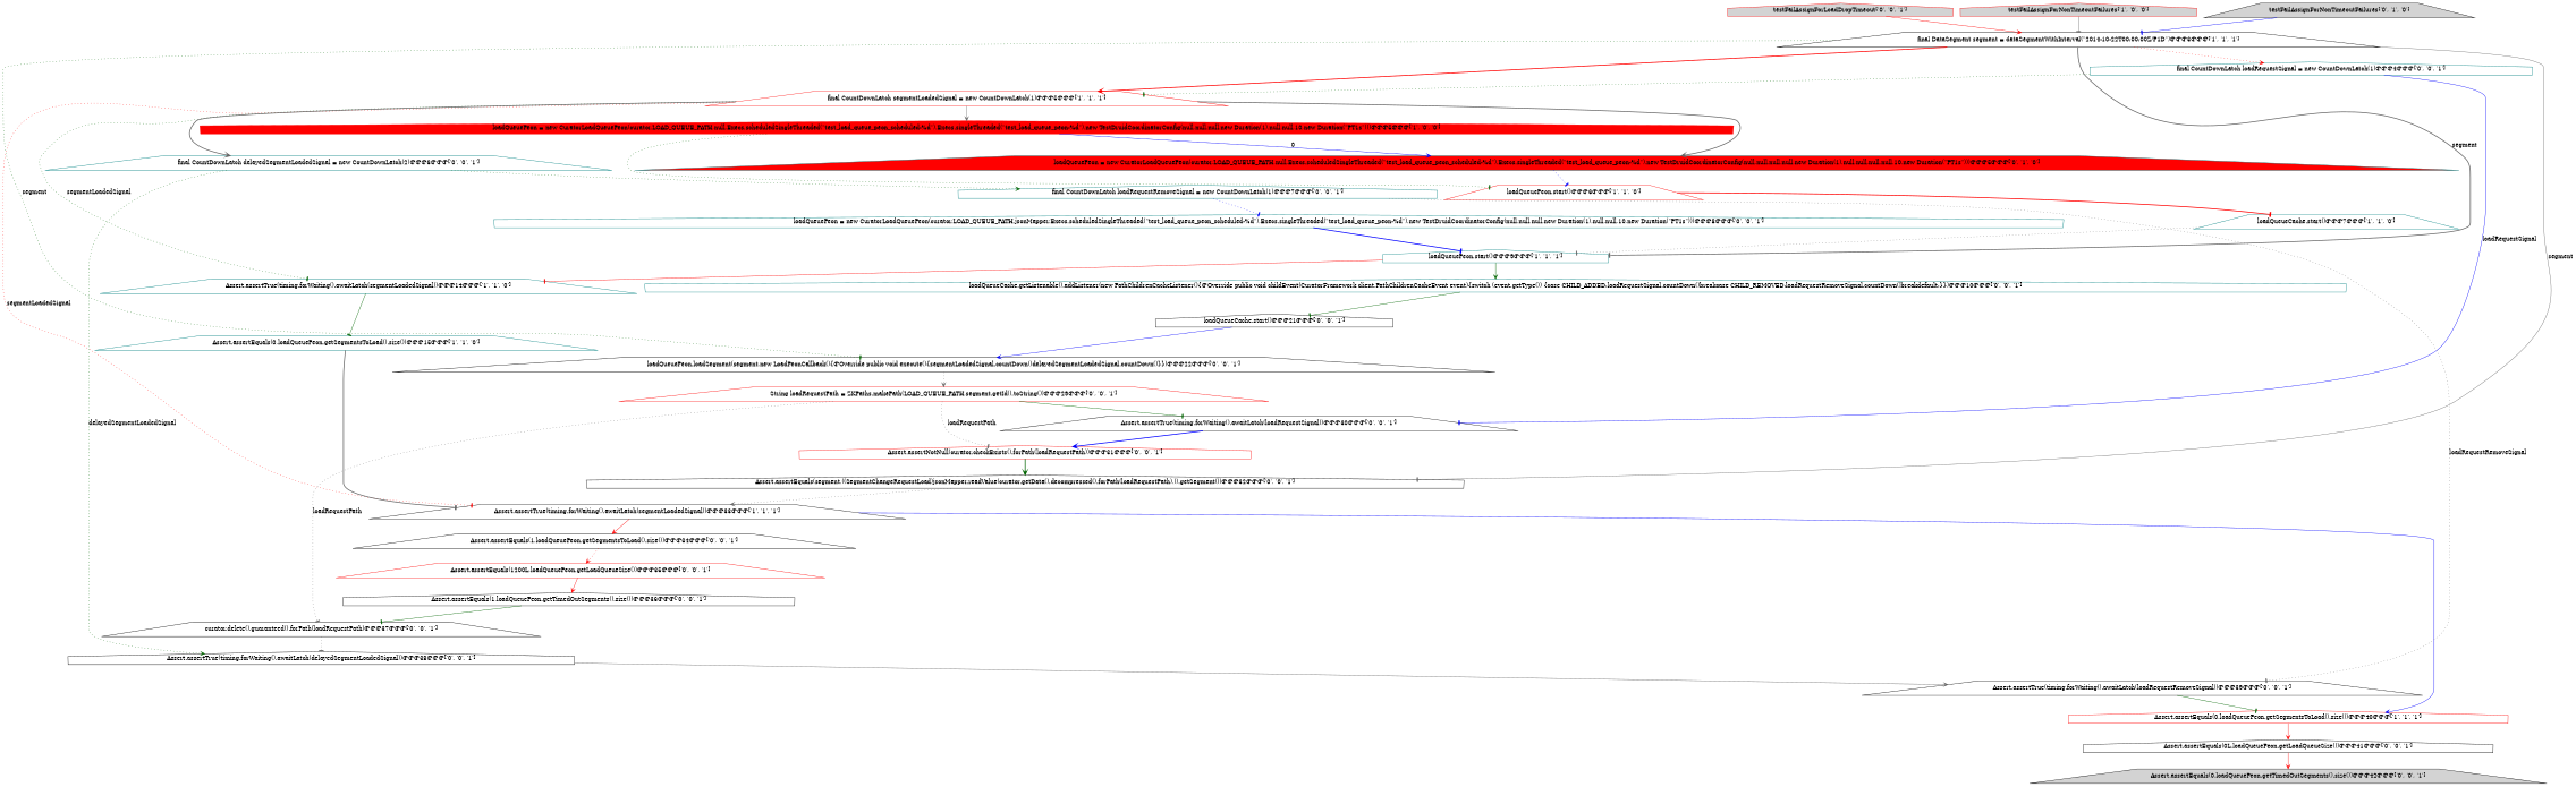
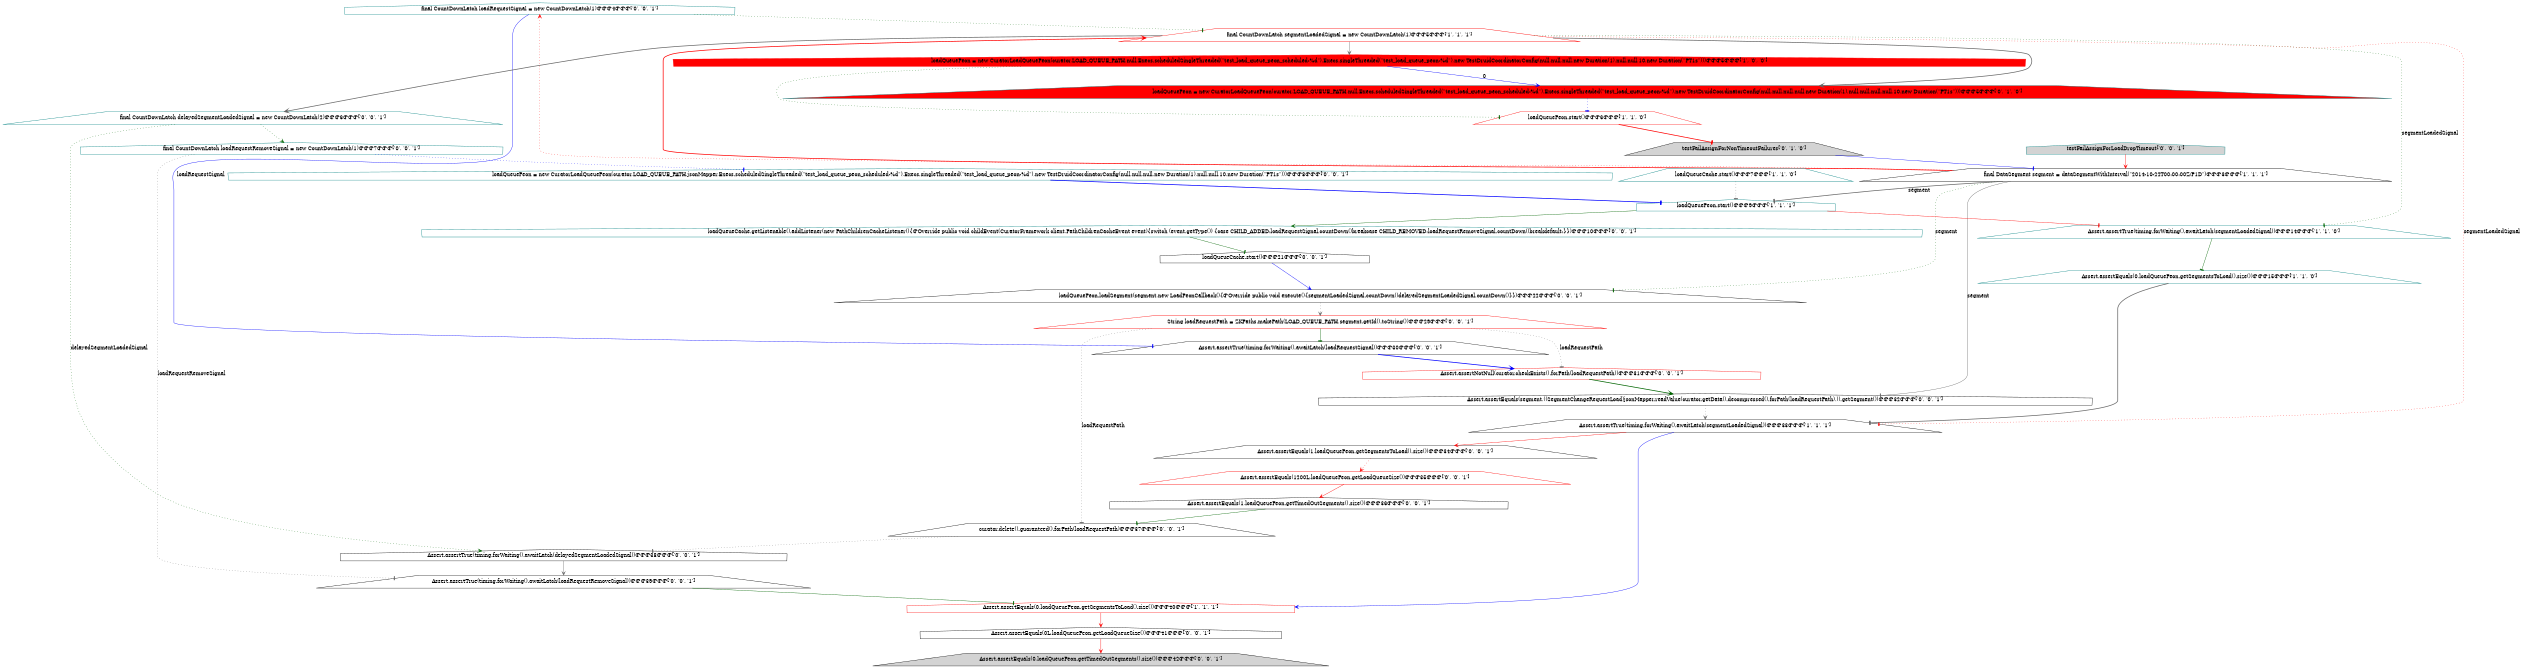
  digraph {
    node [color=black fillcolor=white shape=trapezium style=filled]
    edge [arrowhead=tee color=gray40 style=solid]
    n1 [color=teal label="final CountDownLatch loadRequestSignal = new CountDownLatch(1)@@@4@@@['0', '0', '1']" shape=house]
    n2 [color=red label="final CountDownLatch segmentLoadedSignal = new CountDownLatch(1)@@@5@@@['1', '1', '1']"]
    n3 [label="Assert.assertTrue(timing.forWaiting().awaitLatch(loadRequestSignal))@@@30@@@['0', '0', '1']"]
    n4 [color=teal label="Assert.assertTrue(timing.forWaiting().awaitLatch(segmentLoadedSignal))@@@14@@@['1', '1', '0']"]
    n5 [color=red fillcolor=red label="loadQueuePeon = new CuratorLoadQueuePeon(curator,LOAD_QUEUE_PATH,null,Execs.scheduledSingleThreaded(\"test_load_queue_peon_scheduled-%d\"),Execs.singleThreaded(\"test_load_queue_peon-%d\"),new TestDruidCoordinatorConfig(null,null,null,new Duration(1),null,null,10,new Duration(\"PT1s\")))@@@5@@@['1', '0', '0']" shape=house]
    n6 [label="Assert.assertTrue(timing.forWaiting().awaitLatch(segmentLoadedSignal))@@@33@@@['1', '1', '1']"]
    n7 [color=teal fillcolor=red label="loadQueuePeon = new CuratorLoadQueuePeon(curator,LOAD_QUEUE_PATH,null,Execs.scheduledSingleThreaded(\"test_load_queue_peon_scheduled-%d\"),Execs.singleThreaded(\"test_load_queue_peon-%d\"),new TestDruidCoordinatorConfig(null,null,null,null,new Duration(1),null,null,null,null,10,new Duration(\"PT1s\")))@@@5@@@['0', '1', '0']"]
    n8 [color=teal label="final CountDownLatch delayedSegmentLoadedSignal = new CountDownLatch(2)@@@6@@@['0', '0', '1']"]
    n9 [color=red label="Assert.assertNotNull(curator.checkExists().forPath(loadRequestPath))@@@31@@@['0', '0', '1']" shape=house]
    n10 [label="Assert.assertEquals(segment,((SegmentChangeRequestLoad)jsonMapper.readValue(curator.getData().decompressed().forPath(loadRequestPath),)).getSegment())@@@32@@@['0', '0', '1']" shape=house]
    n11 [label="loadQueueCache.start()@@@21@@@['0', '0', '1']" shape=house]
    n12 [label="loadQueuePeon.loadSegment(segment,new LoadPeonCallback(){@Override public void execute(){segmentLoadedSignal.countDown()delayedSegmentLoadedSignal.countDown()}})@@@22@@@['0', '0', '1']"]
    n13 [color=red label="String loadRequestPath = ZKPaths.makePath(LOAD_QUEUE_PATH,segment.getId().toString())@@@29@@@['0', '0', '1']"]
    n14 [label="final DataSegment segment = dataSegmentWithInterval(\"2014-10-22T00:00:00Z/P1D\")@@@3@@@['1', '1', '1']"]
    n15 [color=teal label="loadQueuePeon.start()@@@9@@@['1', '1', '1']" shape=house]
    n16 [color=teal label="loadQueueCache.getListenable().addListener(new PathChildrenCacheListener(){@Override public void childEvent(CuratorFramework client,PathChildrenCacheEvent event){switch (event.getType()) {case CHILD_ADDED:loadRequestSignal.countDown()breakcase CHILD_REMOVED:loadRequestRemoveSignal.countDown()breakdefault:}})@@@10@@@['0', '0', '1']" shape=house]
    n17 [label="Assert.assertEquals(1,loadQueuePeon.getTimedOutSegments().size())@@@36@@@['0', '0', '1']" shape=house]
    n18 [label="curator.delete().guaranteed().forPath(loadRequestPath)@@@37@@@['0', '0', '1']"]
    n19 [label="Assert.assertTrue(timing.forWaiting().awaitLatch(delayedSegmentLoadedSignal))@@@38@@@['0', '0', '1']" shape=house]
    n20 [color=teal label="Assert.assertEquals(0,loadQueuePeon.getSegmentsToLoad().size())@@@15@@@['1', '1', '0']"]
    n21 [color=red label="loadQueuePeon.start()@@@6@@@['1', '1', '0']"]
    n22 [color=red label="Assert.assertEquals(0,loadQueuePeon.getSegmentsToLoad().size())@@@40@@@['1', '1', '1']" shape=house]
    n23 [label="Assert.assertEquals(1,loadQueuePeon.getSegmentsToLoad().size())@@@34@@@['0', '0', '1']"]
    n24 [color=teal label="final CountDownLatch loadRequestRemoveSignal = new CountDownLatch(1)@@@7@@@['0', '0', '1']" shape=house]
    n25 [color=teal label="loadQueuePeon = new CuratorLoadQueuePeon(curator,LOAD_QUEUE_PATH,jsonMapper,Execs.scheduledSingleThreaded(\"test_load_queue_peon_scheduled-%d\"),Execs.singleThreaded(\"test_load_queue_peon-%d\"),new TestDruidCoordinatorConfig(null,null,null,new Duration(1),null,null,10,new Duration(\"PT1s\")))@@@8@@@['0', '0', '1']" shape=house]
    n26 [label="Assert.assertTrue(timing.forWaiting().awaitLatch(loadRequestRemoveSignal))@@@39@@@['0', '0', '1']"]
-   n27 [color=red fillcolor=lightgray label="testFailAssignForLoadDropTimeout['0', '0', '1']" shape=house]
+   n27 [color=teal fillcolor=lightgray label="testFailAssignForLoadDropTimeout['0', '0', '1']" shape=house]
    n28 [color=teal label="loadQueueCache.start()@@@7@@@['1', '1', '0']"]
    n29 [label="Assert.assertEquals(0L,loadQueuePeon.getLoadQueueSize())@@@41@@@['0', '0', '1']" shape=house]
    n30 [fillcolor=lightgray label="Assert.assertEquals(0,loadQueuePeon.getTimedOutSegments().size())@@@42@@@['0', '0', '1']"]
    n31 [color=red label="Assert.assertEquals(1200L,loadQueuePeon.getLoadQueueSize())@@@35@@@['0', '0', '1']"]
-   n32 [color=red fillcolor=lightgray label="testFailAssignForNonTimeoutFailures['1', '0', '0']" shape=house]
    n33 [fillcolor=lightgray label="testFailAssignForNonTimeoutFailures['0', '1', '0']"]
    n1 -> n2 [color=darkgreen style=dotted]
    n1 -> n3 [color=blue label=loadRequestSignal]
    n2 -> n4 [color=darkgreen label=segmentLoadedSignal style=dotted]
    n2 -> n5 [arrowhead=vee]
    n2 -> n6 [color=red label=segmentLoadedSignal style=dotted]
    n2 -> n7 [arrowhead=vee style=bold]
    n2 -> n8 [arrowhead=vee style=bold]
    n3 -> n9 [arrowhead=vee color=blue style=bold]
    n4 -> n20 [color=darkgreen]
    n5 -> n7 [arrowhead=vee color=blue label=0]
    n5 -> n21 [color=darkgreen style=dotted]
    n6 -> n22 [arrowhead=vee color=blue]
    n6 -> n23 [arrowhead=vee color=red]
    n7 -> n21 [color=blue style=dotted]
    n8 -> n19 [arrowhead=vee color=darkgreen label=delayedSegmentLoadedSignal style=dotted]
    n8 -> n24 [arrowhead=vee color=darkgreen style=dotted]
    n9 -> n10 [arrowhead=vee color=darkgreen style=bold]
    n10 -> n6 [arrowhead=vee style=dotted]
    n11 -> n12 [arrowhead=vee color=blue]
    n12 -> n13 [arrowhead=vee style=dotted]
    n13 -> n3 [color=darkgreen]
    n13 -> n9 [label=loadRequestPath style=dotted]
    n13 -> n18 [label=loadRequestPath style=dotted]
    n14 -> n1 [arrowhead=vee color=red style=dotted]
    n14 -> n2 [arrowhead=vee color=red style=bold]
    n14 -> n10 [label=segment]
    n14 -> n12 [color=darkgreen label=segment style=dotted]
    n14 -> n15 [label=segment style=bold]
    n15 -> n4 [color=red]
    n15 -> n16 [arrowhead=vee color=darkgreen]
    n16 -> n11 [color=darkgreen]
    n17 -> n18 [color=darkgreen]
    n18 -> n19 [style=dotted]
    n19 -> n26 [arrowhead=vee]
    n20 -> n6 [style=bold]
-   n21 -> n28 [color=red style=bold]
+   n21 -> n33 [color=red style=bold]
    n22 -> n29 [arrowhead=vee color=red]
    n23 -> n31 [arrowhead=vee color=red style=dotted]
    n24 -> n25 [color=blue style=dotted]
    n24 -> n26 [label=loadRequestRemoveSignal style=dotted]
    n25 -> n15 [color=blue style=bold]
    n26 -> n22 [color=darkgreen]
    n27 -> n14 [arrowhead=vee color=red]
    n28 -> n15 [style=dotted]
    n29 -> n30 [arrowhead=vee color=red]
    n31 -> n17 [arrowhead=vee color=red]
-   n32 -> n14
    n33 -> n14 [color=blue]
  }
